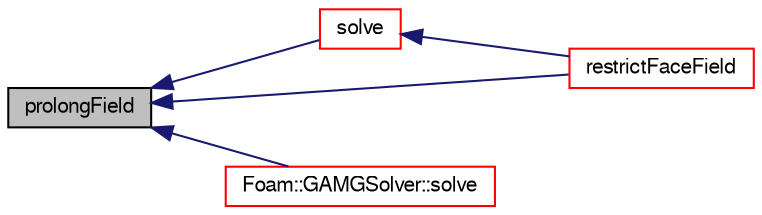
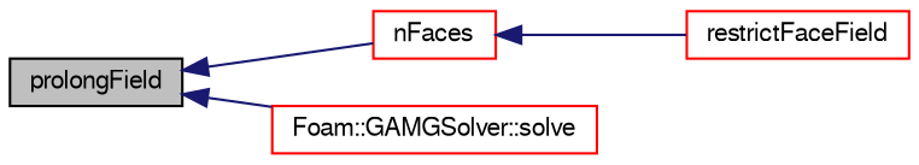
  digraph {
    rankdir=LR
    node [color=red fontname=FreeSans fontsize=10 shape=record]
    edge [color=midnightblue dir=back fontname=FreeSans fontsize=10 labelfontname=FreeSans labelfontsize=10 style=solid]
    n1 [color=black fillcolor=grey75 fontcolor=black height=0.2 label=prolongField style=filled width=0.4]
-   n2 [height=0.2 label=solve width=0.4]
+   n2 [height=0.2 label=nFaces width=0.4]
    n3 [height=0.2 label=restrictFaceField width=0.4]
    n4 [height=0.2 label="Foam::GAMGSolver::solve" width=0.4]
    n1 -> n2
-   n1 -> n3
    n1 -> n4
    n2 -> n3
  }
